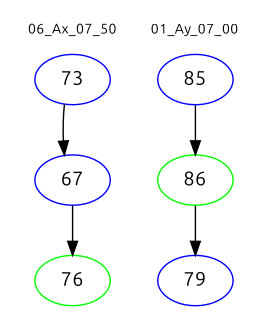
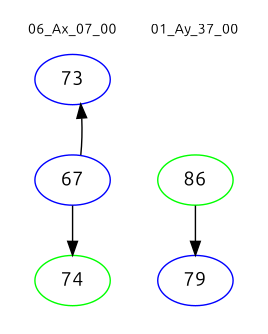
  digraph {
    fontname=Ubuntu
    node [color=blue fontname=Ubuntu]
    edge [color=black fontname=Ubuntu]
    n1 [label=73]
    n2 [label=67]
-   n3 [color=green label=76]
-   n4 [label=85]
+   n3 [color=green label=74]
    n5 [label=79]
    n6 [color=green label=86]
    subgraph cluster_1 {
      color=white
      fontsize=10
-     label="06_Ax_07_50"
+     label="06_Ax_07_00"
      n1
      n2
      n3
    }
    subgraph cluster_2 {
      color=white
      fontsize=10
-     label="01_Ay_07_00"
-     n4
+     label="01_Ay_37_00"
      n5
      n6
    }
-   n1 -> n2
+   n2 -> n1
    n2 -> n3
-   n4 -> n6
    n6 -> n5
  }
